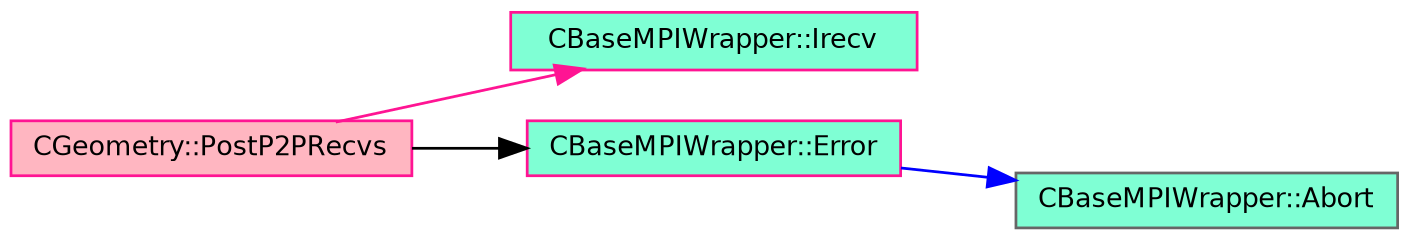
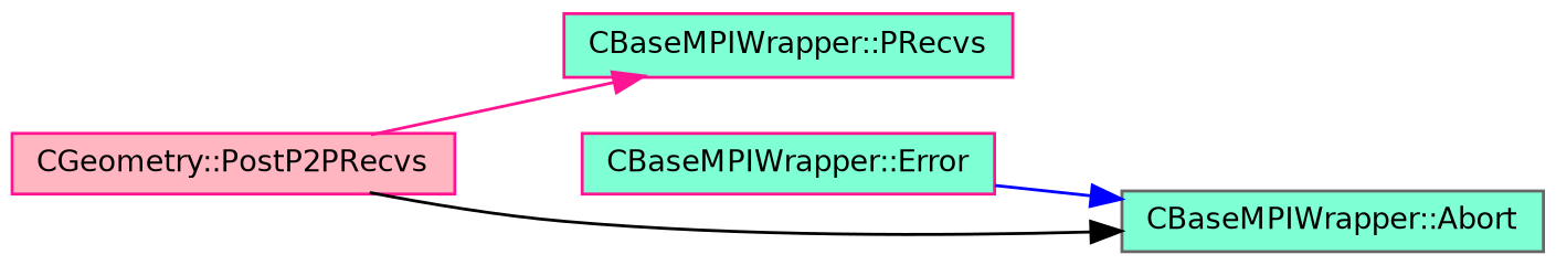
  digraph {
    fontname="DejaVu Sans"
    rankdir=LR
    node [color=deeppink fillcolor=aquamarine fontname="DejaVu Sans" fontsize=10 shape=record style=filled]
    edge [arrowhead=normal fontname="DejaVu Sans" fontsize=10 labelfontname=Helvetica labelfontsize=10 style=solid]
    n1 [fillcolor=lightpink fontcolor=black height=0.2 label="CGeometry::PostP2PRecvs" width=0.4]
-   n2 [height=0.2 label="CBaseMPIWrapper::Irecv" width=0.4]
+   n2 [height=0.2 label="CBaseMPIWrapper::PRecvs" width=0.4]
    n3 [height=0.2 label="CBaseMPIWrapper::Error" width=0.4]
    n4 [color=gray40 height=0.2 label="CBaseMPIWrapper::Abort" width=0.4]
    n1 -> n2 [color=deeppink]
-   n1 -> n3 [color=black]
+   n1 -> n4 [color=black]
    n3 -> n4 [color=blue]
  }
